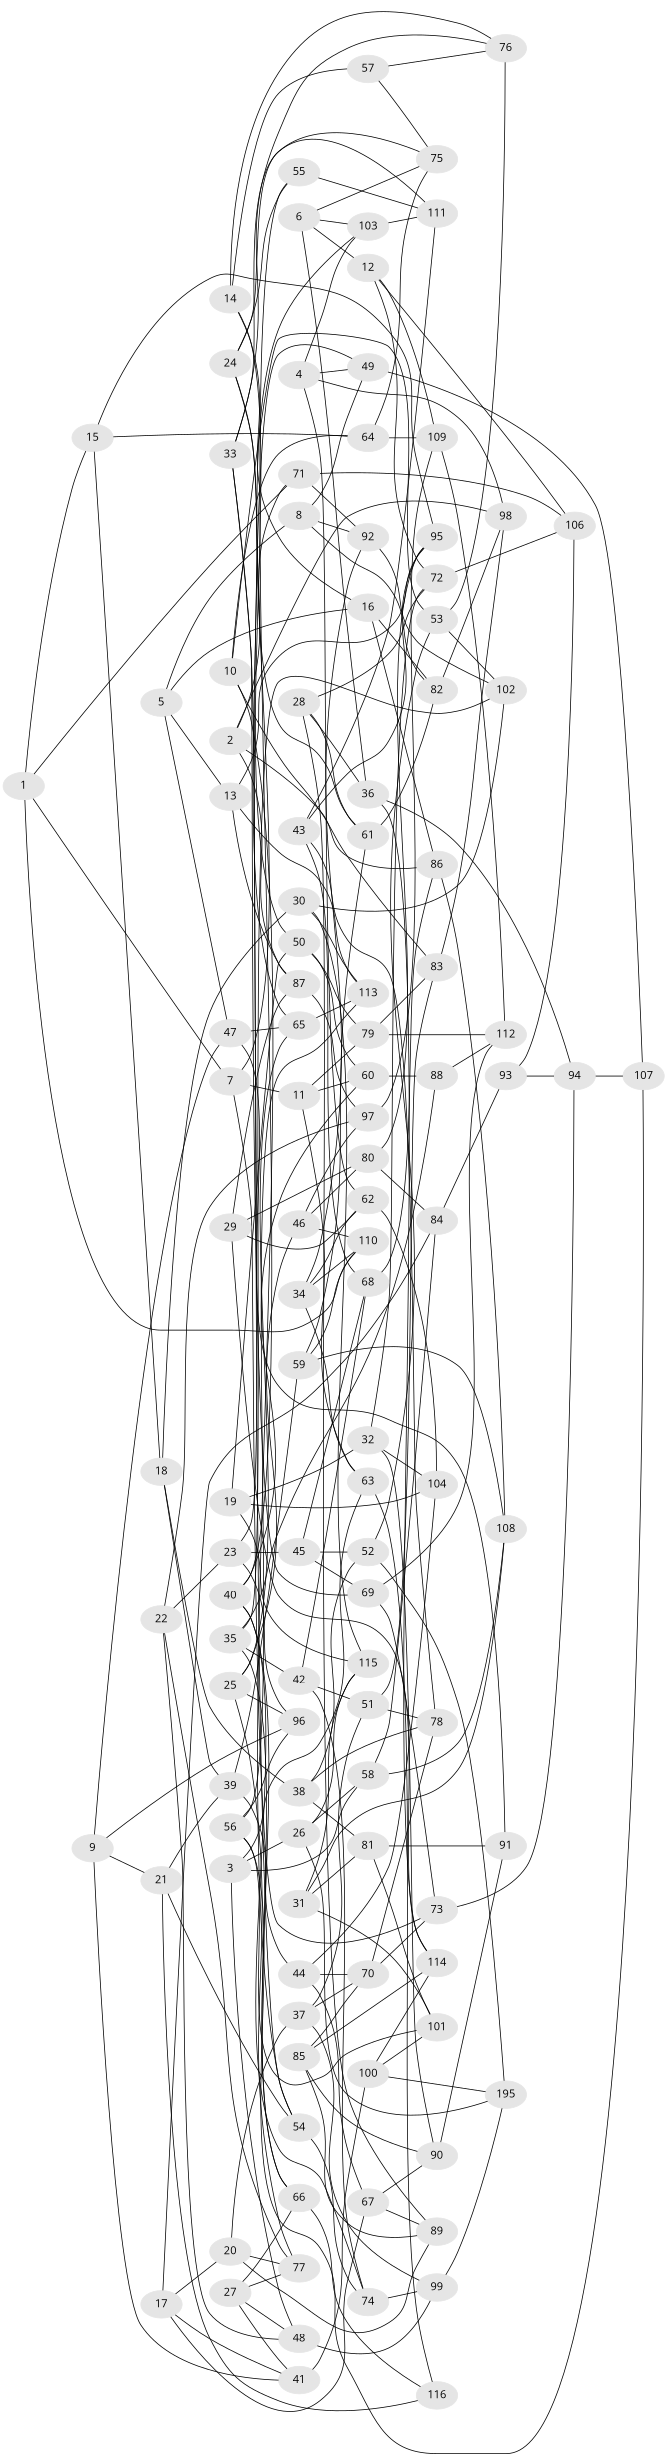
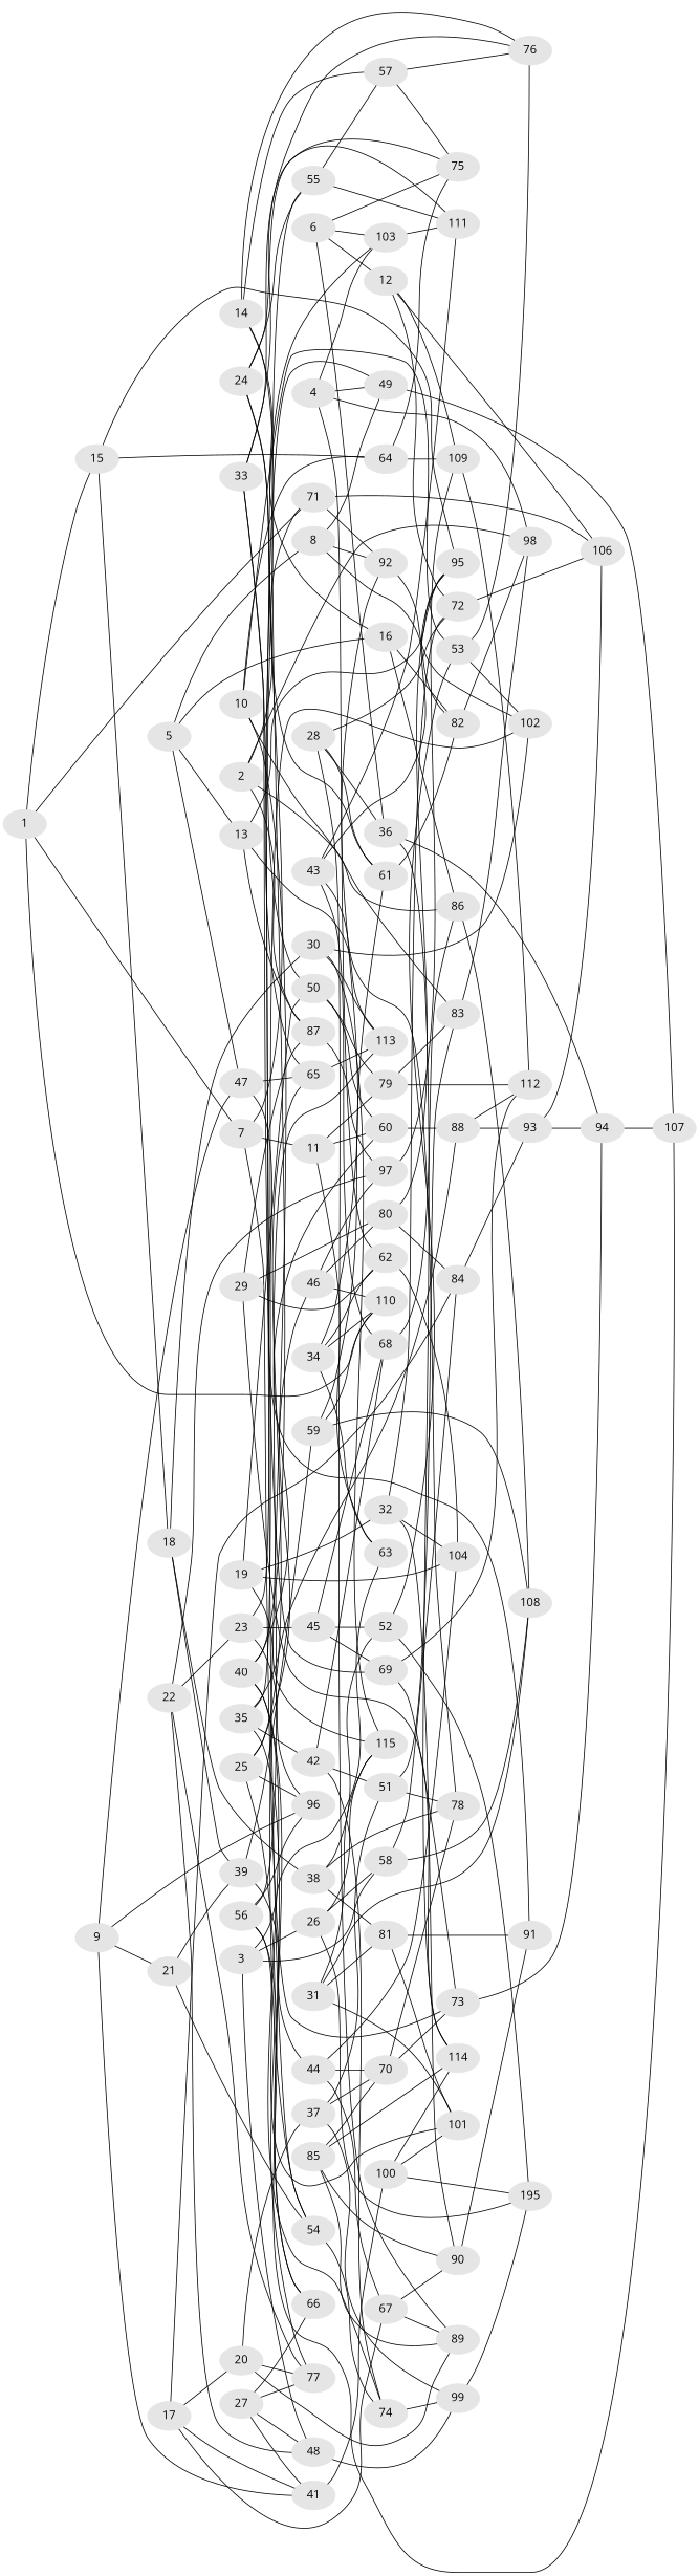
  graph {
    fontname="Open Sans"
    rankdir=LR
    node [color=gray90 fontname="Open Sans" style=filled]
    edge [fontname="Open Sans"]
    1
    7
    15
    71
    110
    103
    11
    73
    64
    95
    18
    92
    106
    2
    86
    87
    98
    108
    97
    3
    26
    48
    58
    63
    115
    n26 [label=195]
    99
    84
-   116
    4
    49
    62
    107
    104
    111
    5
    8
    13
    16
    47
    82
    113
    65
    91
    6
    12
    36
    75
    72
    109
    114
    94
    60
    79
    102
    9
    21
    41
    96
    54
    39
    100
    10
    53
    83
    76
    74
    88
    112
    14
    50
    57
    30
    38
    17
    20
    67
    37
    77
    89
    90
    93
    81
    52
    78
    44
    59
    19
    32
    51
    70
    22
    23
    45
    69
    68
    24
    55
    61
    25
    46
    80
    27
    66
    28
    29
    31
    101
    33
    34
    35
    42
    40
    43
    56
    85
    1 -- 7
    1 -- 15
    1 -- 71
    1 -- 110
    7 -- 103
    7 -- 11
    7 -- 73
    15 -- 64
    15 -- 95
    15 -- 18
    71 -- 92
    71 -- 106
    103 -- 111
    11 -- 63
    11 -- 60
    11 -- 79
    73 -- 94
    64 -- 75
    64 -- 109
    18 -- 39
    18 -- 30
    18 -- 38
    92 -- 102
    2 -- 71
    2 -- 86
    2 -- 87
    2 -- 98
    86 -- 108
    87 -- 97
    97 -- 109
    3 -- 26
    3 -- 48
    3 -- 58
    3 -- 63
    26 -- 58
    26 -- 115
    26 -- n26
    48 -- 99
    58 -- 108
    58 -- 84
-   63 -- 116
    99 -- n26
    84 -- 93
    4 -- 103
    4 -- 98
    4 -- 49
    4 -- 62
    49 -- 107
    62 -- 104
    5 -- 8
    5 -- 13
    5 -- 16
    5 -- 47
    8 -- 92
    8 -- 49
    8 -- 82
    13 -- 95
    13 -- 87
    13 -- 113
    16 -- 86
    16 -- 82
    47 -- 65
    47 -- 91
    82 -- 98
    65 -- 113
    6 -- 103
    6 -- 12
    6 -- 36
    6 -- 75
    12 -- 106
    12 -- 72
    12 -- 109
    36 -- 114
    36 -- 94
    72 -- 106
    109 -- 112
    94 -- 107
    60 -- 88
    79 -- 83
    79 -- 112
    9 -- 47
    9 -- 21
    9 -- 41
    9 -- 96
-   21 -- 116
    21 -- 54
    21 -- 39
    41 -- 100
    54 -- 74
    39 -- 44
    39 -- 59
    100 -- n26
    100 -- 114
    100 -- 101
    10 -- 64
    10 -- 54
    10 -- 53
    10 -- 83
    53 -- 102
    53 -- 76
    83 -- 98
    74 -- 99
    88 -- 112
+   88 -- 93
    14 -- 16
    14 -- 76
    14 -- 50
    14 -- 57
    50 -- 60
    50 -- 79
    57 -- 75
    57 -- 76
    30 -- 115
    30 -- 113
    30 -- 102
    38 -- 81
    38 -- 52
    38 -- 78
    17 -- 84
    17 -- 41
    17 -- 20
    17 -- 67
    20 -- 37
    20 -- 77
    20 -- 89
    67 -- 89
    67 -- 90
    37 -- 99
    37 -- 51
    37 -- 70
    90 -- 91
    93 -- 106
    93 -- 94
    81 -- 91
    81 -- 101
    52 -- n26
    52 -- 53
    44 -- 104
    44 -- 67
    44 -- 70
    59 -- 110
    59 -- 108
    59 -- 61
    19 -- 115
    19 -- 104
    19 -- 50
    19 -- 32
    32 -- 104
    32 -- 72
    32 -- 90
    51 -- 83
    51 -- 78
    70 -- 73
    70 -- 78
    22 -- 97
    22 -- 48
    22 -- 77
    22 -- 23
    23 -- 49
    23 -- 96
    23 -- 45
    45 -- 52
    45 -- 69
    45 -- 68
    69 -- 73
    69 -- 112
    68 -- 86
    24 -- 111
    24 -- 65
    24 -- 55
    24 -- 61
    55 -- 111
+   55 -- 57
    61 -- 82
    25 -- 65
    25 -- 96
    25 -- 77
    25 -- 46
    46 -- 110
    46 -- 97
    46 -- 80
    80 -- 95
    80 -- 84
    27 -- 48
    27 -- 41
    27 -- 77
    27 -- 66
-   66 -- 116
    28 -- 36
    28 -- 72
    28 -- 89
    28 -- 61
    29 -- 87
    29 -- 62
    29 -- 114
    29 -- 80
    31 -- 108
    31 -- 115
    31 -- 81
    31 -- 101
    33 -- 75
    33 -- 54
    33 -- 76
    33 -- 69
    34 -- 110
    34 -- 92
    34 -- 63
    34 -- 62
    35 -- 102
    35 -- 88
    35 -- 66
    35 -- 42
    42 -- 74
    42 -- 51
    42 -- 68
    40 -- 60
    40 -- 74
    40 -- 55
    40 -- 66
    43 -- 95
    43 -- 111
    43 -- 78
    43 -- 68
    56 -- 107
    56 -- 113
    56 -- 96
    56 -- 101
    85 -- 114
    85 -- 89
    85 -- 90
    85 -- 70
  }
